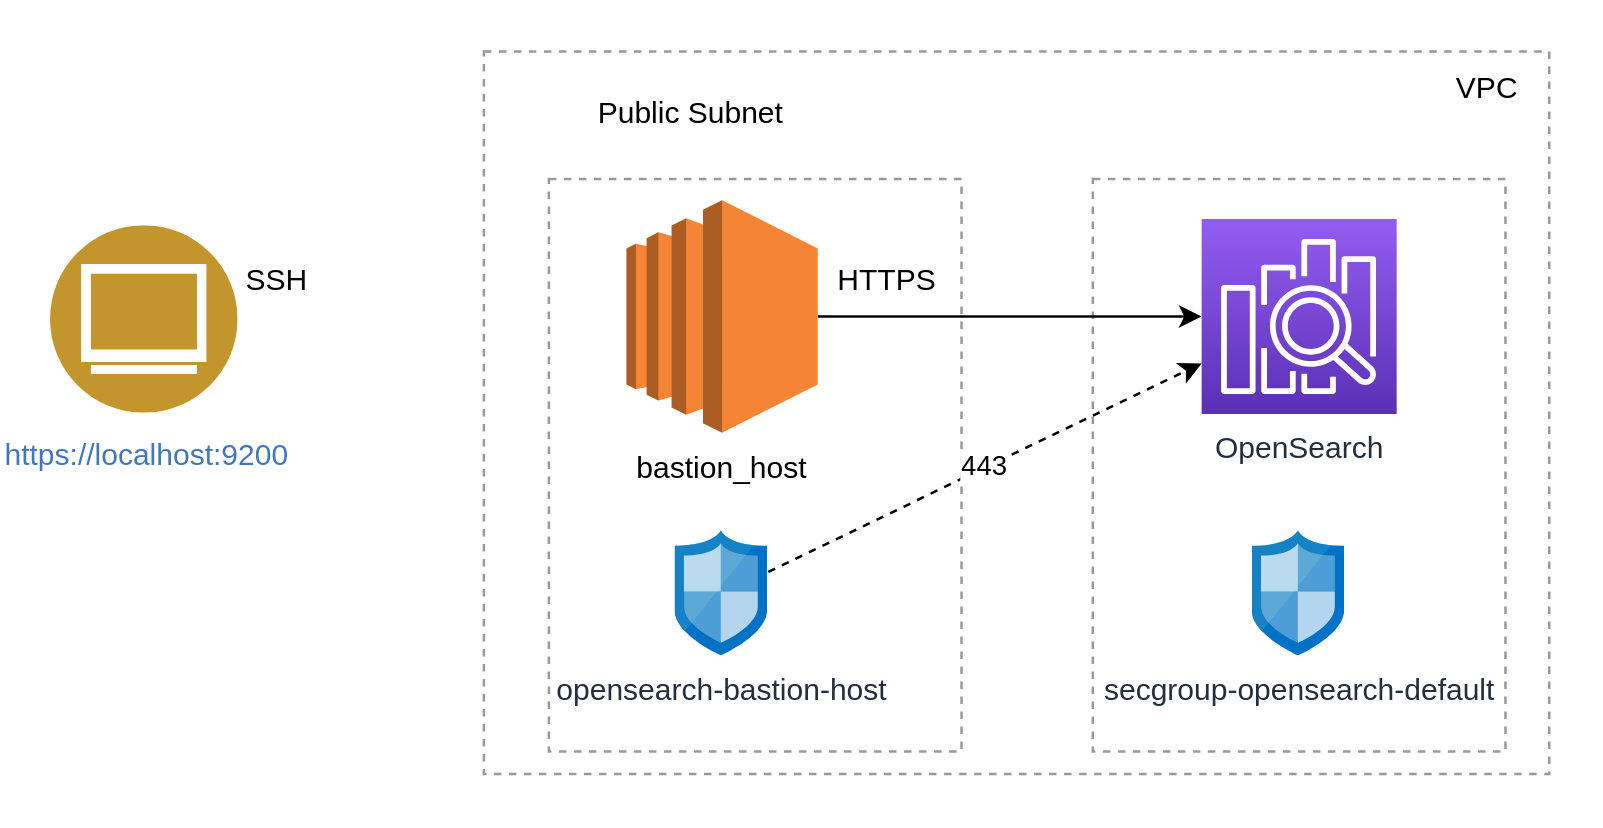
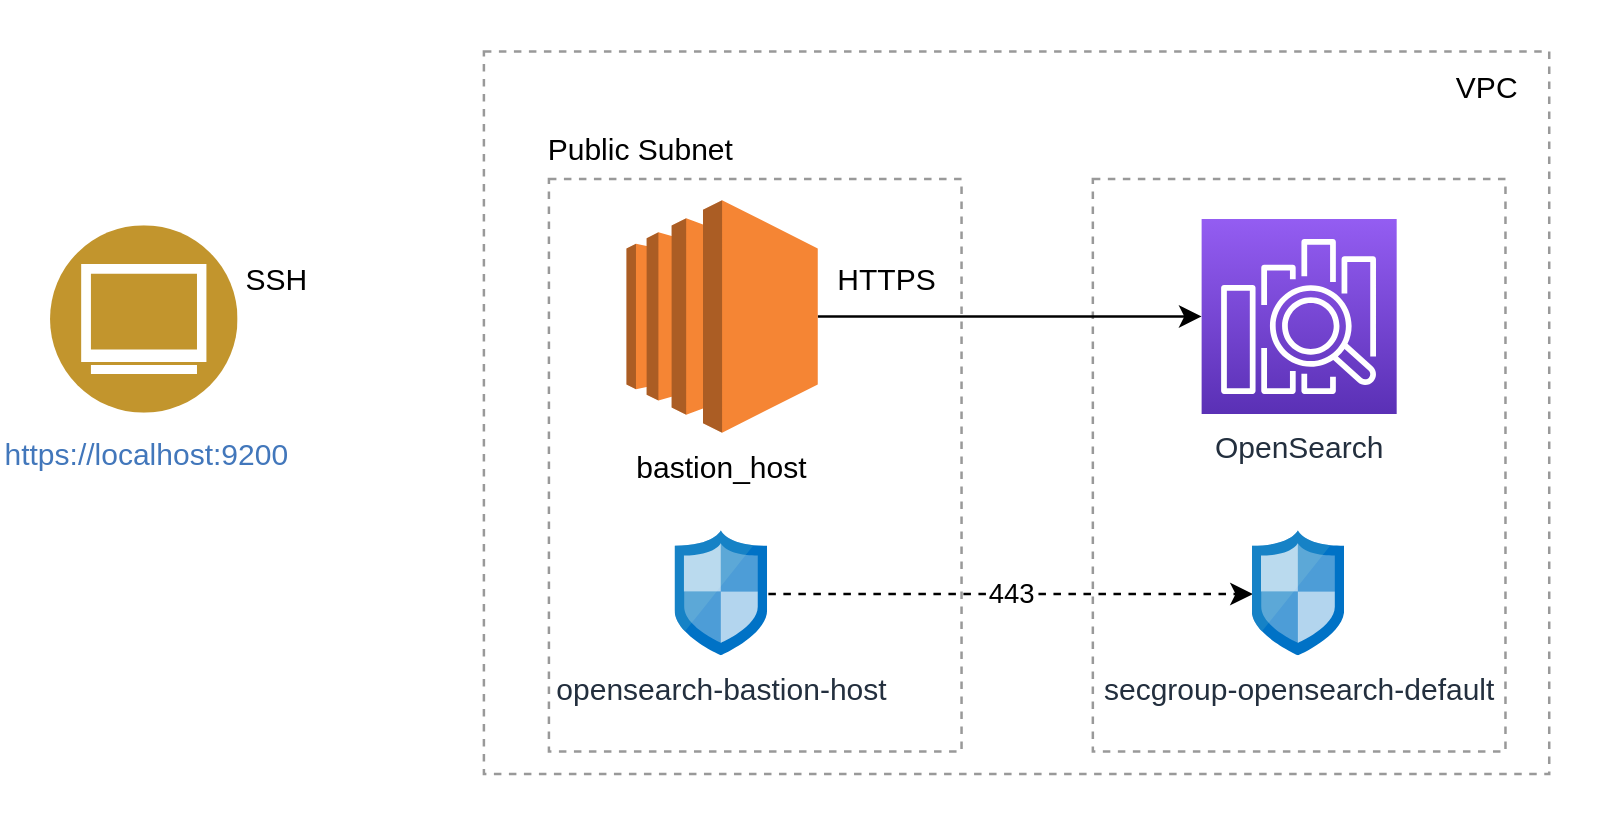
  <mxCell id="0" />
  <mxCell id="1" parent="0" />
  <mxCell id="2" value="" style="whiteSpace=wrap;html=1;dashed=1;sketch=0;fontFamily=Helvetica;fontSize=12;fontColor=none;strokeColor=#999999;fillColor=none;gradientColor=#945DF2;gradientDirection=north;noLabel=1;" parent="1" vertex="1"><mxGeometry x="193" y="20" width="426" height="289" as="geometry" /></mxCell>
  <mxCell id="3" value="" style="whiteSpace=wrap;html=1;dashed=1;sketch=0;fontFamily=Helvetica;fontSize=12;fontColor=none;strokeColor=#999999;fillColor=none;gradientColor=#945DF2;gradientDirection=north;noLabel=1;" parent="1" vertex="1"><mxGeometry x="436.5" y="71" width="165" height="229" as="geometry" /></mxCell>
  <mxCell id="4" value="" style="whiteSpace=wrap;html=1;dashed=1;sketch=0;fontFamily=Helvetica;fontSize=12;fontColor=none;strokeColor=#999999;fillColor=none;gradientColor=#945DF2;gradientDirection=north;noLabel=1;" parent="1" vertex="1"><mxGeometry x="219" y="71" width="165" height="229" as="geometry" /></mxCell>
  <mxCell id="5" style="edgeStyle=none;html=1;entryX=0;entryY=0.5;entryDx=0;entryDy=0;entryPerimeter=0;" parent="1" source="6" target="7" edge="1"><mxGeometry relative="1" as="geometry" /></mxCell>
  <mxCell id="6" value="bastion_host" style="outlineConnect=0;dashed=0;verticalLabelPosition=bottom;verticalAlign=top;align=center;html=1;shape=mxgraph.aws3.ec2;fillColor=#F58534;gradientColor=none;" parent="1" vertex="1"><mxGeometry x="250" y="79.5" width="76.5" height="93" as="geometry" /></mxCell>
  <mxCell id="7" value="OpenSearch" style="sketch=0;points=[[0,0,0],[0.25,0,0],[0.5,0,0],[0.75,0,0],[1,0,0],[0,1,0],[0.25,1,0],[0.5,1,0],[0.75,1,0],[1,1,0],[0,0.25,0],[0,0.5,0],[0,0.75,0],[1,0.25,0],[1,0.5,0],[1,0.75,0]];outlineConnect=0;fontColor=#232F3E;gradientColor=#945DF2;gradientDirection=north;fillColor=#5A30B5;strokeColor=#ffffff;dashed=0;verticalLabelPosition=bottom;verticalAlign=top;align=center;html=1;fontSize=12;fontStyle=0;aspect=fixed;shape=mxgraph.aws4.resourceIcon;resIcon=mxgraph.aws4.elasticsearch_service;" parent="1" vertex="1"><mxGeometry x="480" y="87" width="78" height="78" as="geometry" /></mxCell>
  <mxCell id="8" value="https://localhost:9200" style="aspect=fixed;perimeter=ellipsePerimeter;html=1;align=center;shadow=0;dashed=0;fontColor=#4277BB;labelBackgroundColor=#ffffff;fontSize=12;spacingTop=3;image;image=img/lib/ibm/users/browser.svg;" parent="1" vertex="1"><mxGeometry x="20" y="90" width="75" height="75" as="geometry" /></mxCell>
  <mxCell id="9" value="SSH" style="text;html=1;align=center;verticalAlign=middle;resizable=0;points=[];autosize=1;strokeColor=none;fillColor=none;" parent="1" vertex="1"><mxGeometry x="90" y="102" width="40" height="20" as="geometry" /></mxCell>
  <mxCell id="10" value="HTTPS" style="text;html=1;align=center;verticalAlign=middle;resizable=0;points=[];autosize=1;strokeColor=none;fillColor=none;" parent="1" vertex="1"><mxGeometry x="329" y="102" width="50" height="20" as="geometry" /></mxCell>
- <mxCell id="11" value="443" style="edgeStyle=none;html=1;dashed=1;" parent="1" source="12" target="7" edge="1"><mxGeometry relative="1" as="geometry" /></mxCell>
+ <mxCell id="11" value="443" style="edgeStyle=none;html=1;dashed=1;" parent="1" source="12" target="13" edge="1"><mxGeometry relative="1" as="geometry" /></mxCell>
  <mxCell id="12" value="opensearch-bastion-host" style="sketch=0;aspect=fixed;html=1;points=[];align=center;image;fontSize=12;image=img/lib/mscae/Network_Security_Groups_Classic.svg;dashed=0;fontFamily=Helvetica;fontColor=#232F3E;strokeColor=#ffffff;fillColor=#5A30B5;gradientColor=#945DF2;gradientDirection=north;" parent="1" vertex="1"><mxGeometry x="269.75" y="212" width="37" height="50" as="geometry" /></mxCell>
  <mxCell id="13" value="secgroup-opensearch-default" style="sketch=0;aspect=fixed;html=1;points=[];align=center;image;fontSize=12;image=img/lib/mscae/Network_Security_Groups_Classic.svg;dashed=0;fontFamily=Helvetica;fontColor=#232F3E;strokeColor=#ffffff;fillColor=#5A30B5;gradientColor=#945DF2;gradientDirection=north;" parent="1" vertex="1"><mxGeometry x="500.5" y="212" width="37" height="50" as="geometry" /></mxCell>
  <mxCell id="14" value="VPC" style="text;html=1;align=center;verticalAlign=middle;resizable=0;points=[];autosize=1;strokeColor=none;fillColor=none;" parent="1" vertex="1"><mxGeometry x="576" y="26" width="35" height="18" as="geometry" /></mxCell>
- <mxCell id="15" value="Public Subnet" style="text;html=1;align=left;verticalAlign=middle;resizable=0;points=[];autosize=1;strokeColor=none;fillColor=none;" parent="1" vertex="1"><mxGeometry x="237" y="36" width="84" height="18" as="geometry" /></mxCell>
+ <mxCell id="15" value="Public Subnet" style="text;html=1;align=left;verticalAlign=middle;resizable=0;points=[];autosize=1;strokeColor=none;fillColor=none;" parent="1" vertex="1"><mxGeometry x="217" y="51" width="84" height="18" as="geometry" /></mxCell>
